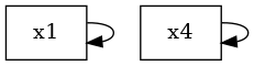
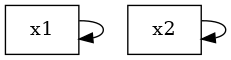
  digraph {
    node [shape=box]
    n1 [label=x1]
-   n2 [label=x4]
+   n2 [label=x2]
    n1 -> n1
    n2 -> n2
  }
